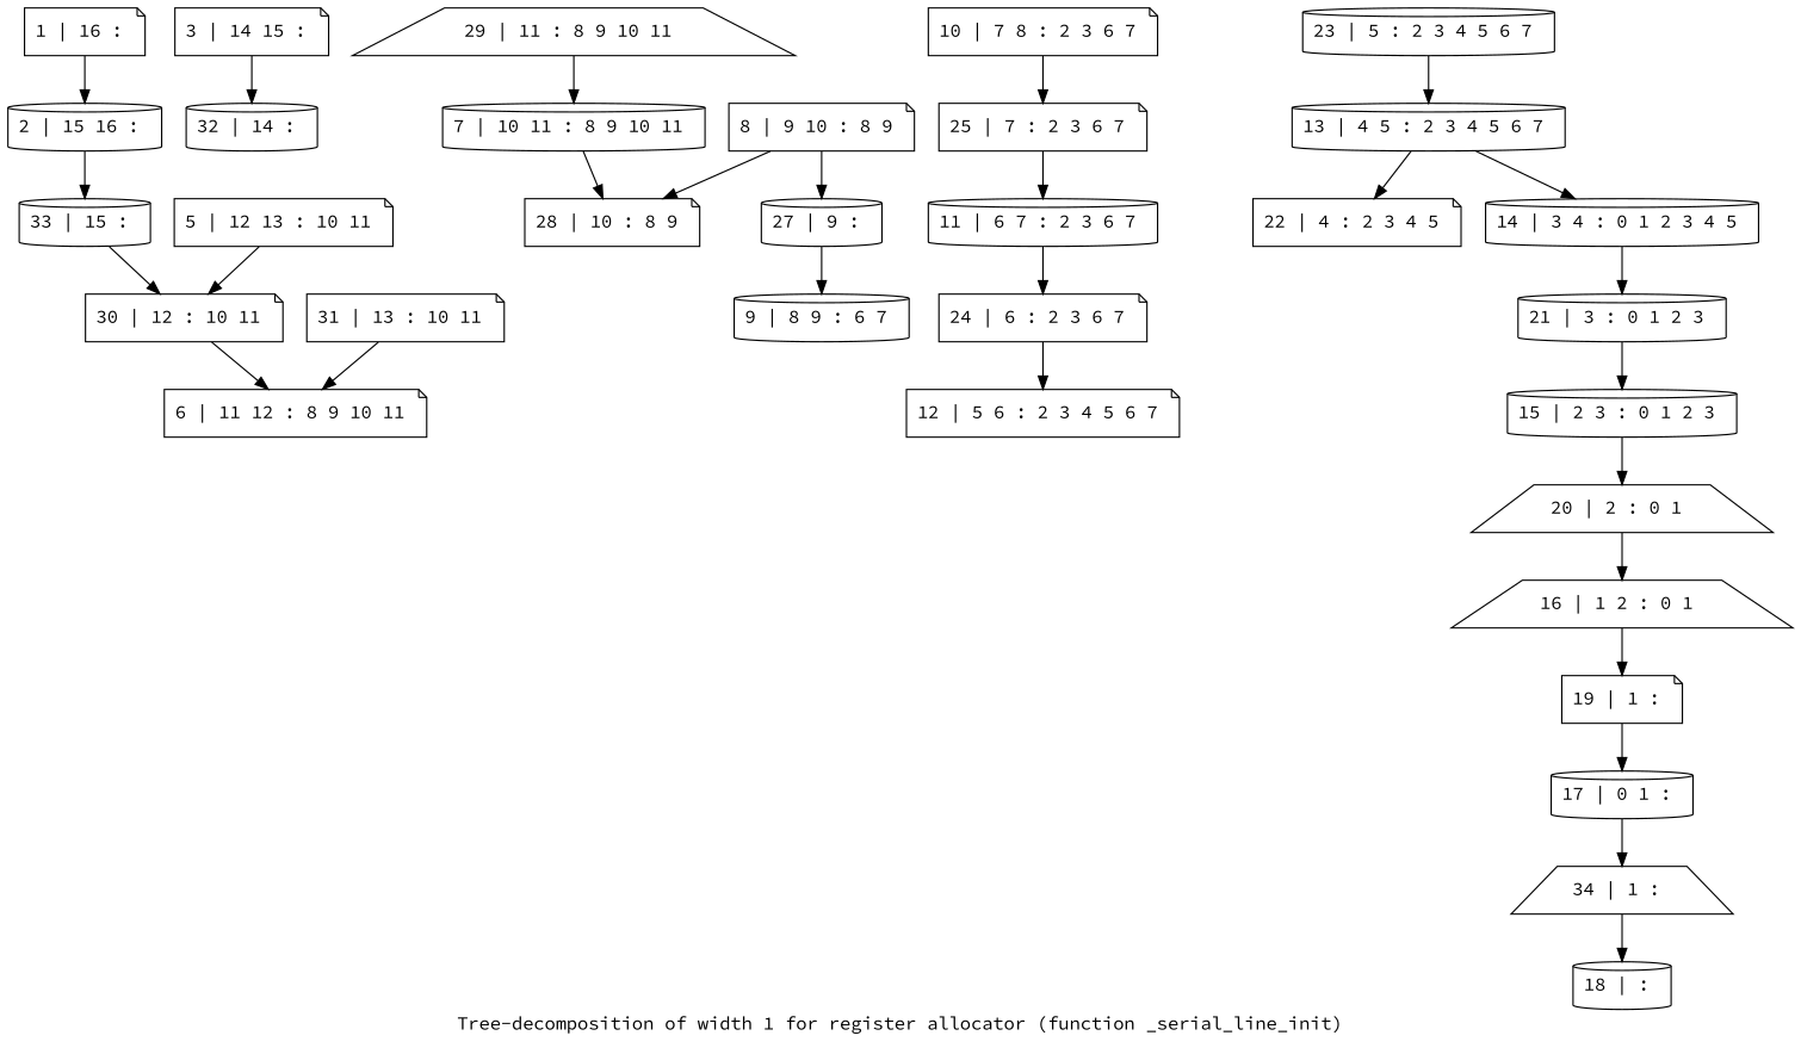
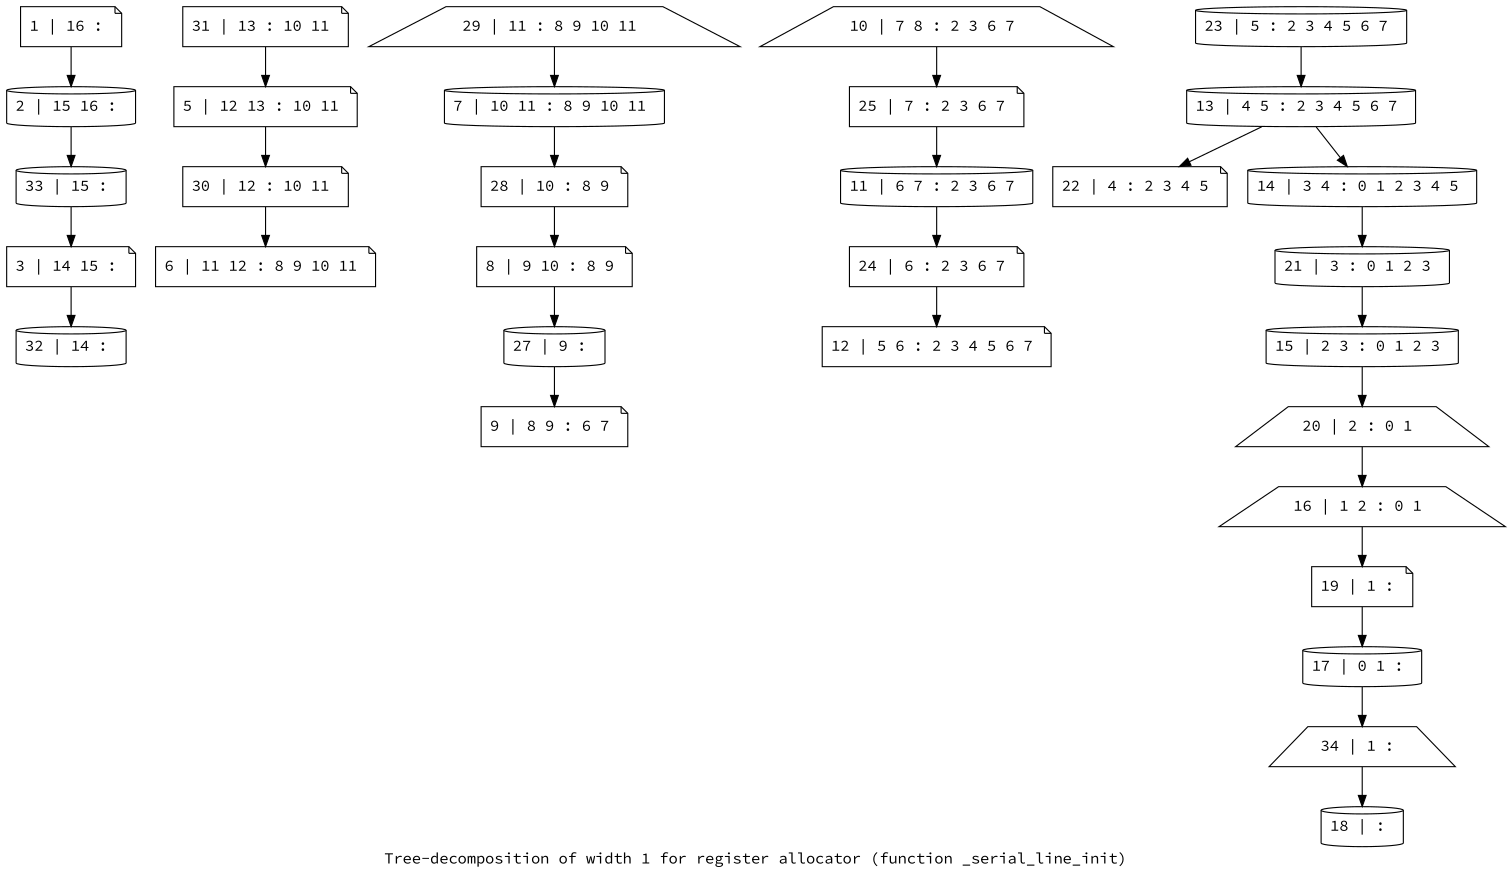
  digraph {
    fontname="Source Code Pro"
    label="Tree-decomposition of width 1 for register allocator (function _serial_line_init)"
    node [fontname="Source Code Pro" shape=cylinder]
    edge [fontname="Source Code Pro"]
    n1 [label="1 | 16 : " shape=note]
    n2 [label="2 | 15 16 : "]
    n3 [label="33 | 15 : "]
    n4 [label="3 | 14 15 : " shape=note]
    n5 [label="32 | 14 : "]
    n6 [label="31 | 13 : 10 11 " shape=note]
    n7 [label="5 | 12 13 : 10 11 " shape=note]
    n8 [label="30 | 12 : 10 11 " shape=note]
    n9 [label="6 | 11 12 : 8 9 10 11 " shape=note]
    n10 [label="29 | 11 : 8 9 10 11 " shape=trapezium]
    n11 [label="7 | 10 11 : 8 9 10 11 "]
    n12 [label="28 | 10 : 8 9 " shape=note]
    n13 [label="8 | 9 10 : 8 9 " shape=note]
    n14 [label="27 | 9 : "]
-   n15 [label="9 | 8 9 : 6 7 "]
-   n16 [label="10 | 7 8 : 2 3 6 7 " shape=note]
+   n15 [label="9 | 8 9 : 6 7 " shape=note]
+   n16 [label="10 | 7 8 : 2 3 6 7 " shape=trapezium]
    n17 [label="25 | 7 : 2 3 6 7 " shape=note]
    n18 [label="11 | 6 7 : 2 3 6 7 "]
    n19 [label="24 | 6 : 2 3 6 7 " shape=note]
    n20 [label="12 | 5 6 : 2 3 4 5 6 7 " shape=note]
    n21 [label="23 | 5 : 2 3 4 5 6 7 "]
    n22 [label="13 | 4 5 : 2 3 4 5 6 7 "]
    n23 [label="22 | 4 : 2 3 4 5 " shape=note]
    n24 [label="14 | 3 4 : 0 1 2 3 4 5 "]
    n25 [label="21 | 3 : 0 1 2 3 "]
    n26 [label="15 | 2 3 : 0 1 2 3 "]
    n27 [label="20 | 2 : 0 1 " shape=trapezium]
    n28 [label="16 | 1 2 : 0 1 " shape=trapezium]
    n29 [label="19 | 1 : " shape=note]
    n30 [label="17 | 0 1 : "]
    n31 [label="34 | 1 : " shape=trapezium]
    n32 [label="18 | : "]
    n1 -> n2
    n2 -> n3
-   n3 -> n8
+   n3 -> n4
    n4 -> n5
-   n6 -> n9
+   n6 -> n7
    n7 -> n8
    n8 -> n9
    n10 -> n11
    n11 -> n12
-   n13 -> n12
+   n12 -> n13
    n13 -> n14
    n14 -> n15
    n16 -> n17
    n17 -> n18
    n18 -> n19
    n19 -> n20
    n21 -> n22
    n22 -> n23
    n22 -> n24
    n24 -> n25
    n25 -> n26
    n26 -> n27
    n27 -> n28
    n28 -> n29
    n29 -> n30
    n30 -> n31
    n31 -> n32
  }
